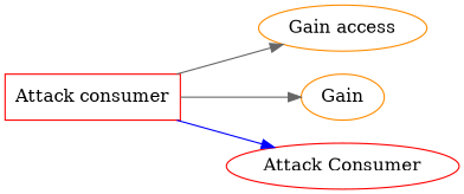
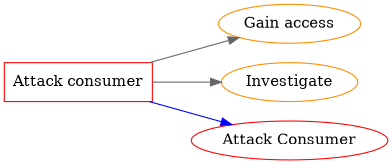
  digraph {
    rankdir=LR
    node [color=red]
    edge [color=gray40]
    n1 [label="Attack consumer" shape=AND]
    n2 [label="Gain access" color=darkorange]
-   n3 [label=Gain color=darkorange]
+   n3 [label=Investigate color=darkorange]
    n4 [label="Attack Consumer"]
    n1 -> n2
    n1 -> n3
    n1 -> n4 [color=blue]
  }
